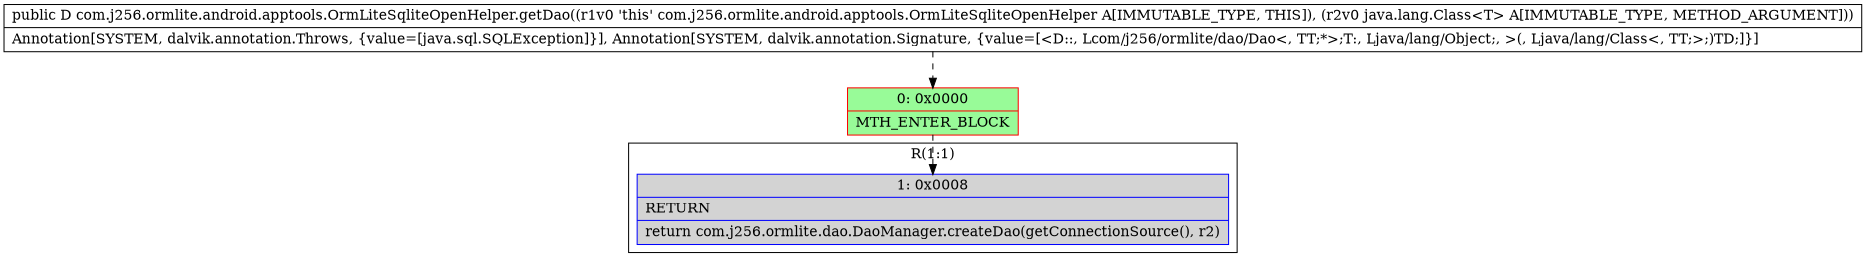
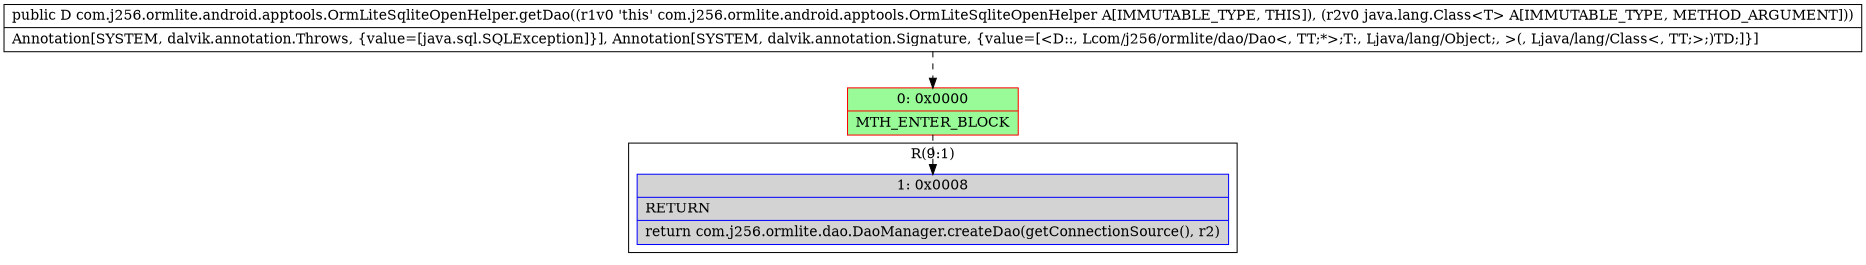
  digraph {
    node [shape=record style=filled]
    edge [style=dashed]
    n1 [color=blue label="{1\:\ 0x0008|RETURN\l|return com.j256.ormlite.dao.DaoManager.createDao(getConnectionSource(), r2)\l}" fillcolor=lightgrey]
    n2 [color=red label="{0\:\ 0x0000|MTH_ENTER_BLOCK\l}" fillcolor=palegreen]
    n3 [label="{public D com.j256.ormlite.android.apptools.OrmLiteSqliteOpenHelper.getDao((r1v0 'this' com.j256.ormlite.android.apptools.OrmLiteSqliteOpenHelper A[IMMUTABLE_TYPE, THIS]), (r2v0 java.lang.Class\<T\> A[IMMUTABLE_TYPE, METHOD_ARGUMENT]))  | Annotation[SYSTEM, dalvik.annotation.Throws, \{value=[java.sql.SQLException]\}], Annotation[SYSTEM, dalvik.annotation.Signature, \{value=[\<D::, Lcom\/j256\/ormlite\/dao\/Dao\<, TT;*\>;T:, Ljava\/lang\/Object;, \>(, Ljava\/lang\/Class\<, TT;\>;)TD;]\}]\l}" fillcolor=white]
    subgraph cluster_1 {
-     label="R(1:1)"
+     label="R(9:1)"
      n1
    }
    n2 -> n1
    n3 -> n2
  }
